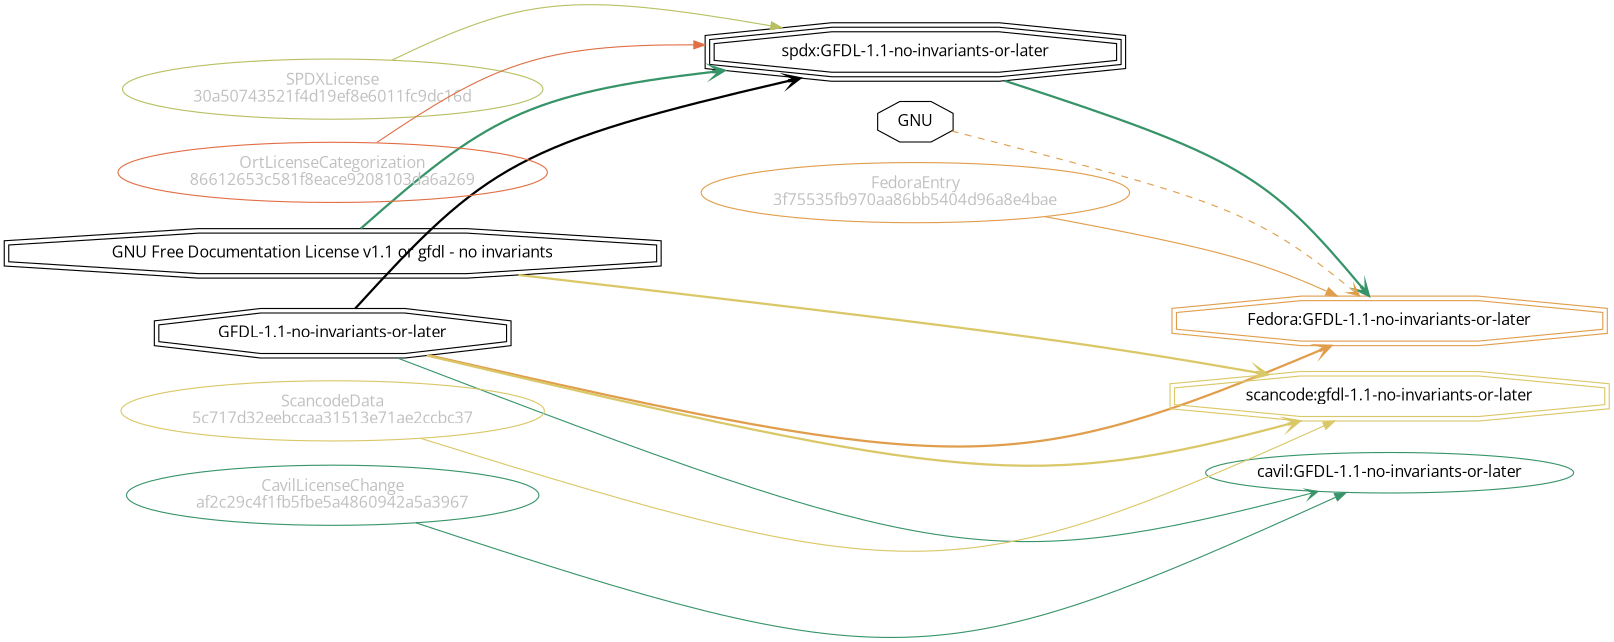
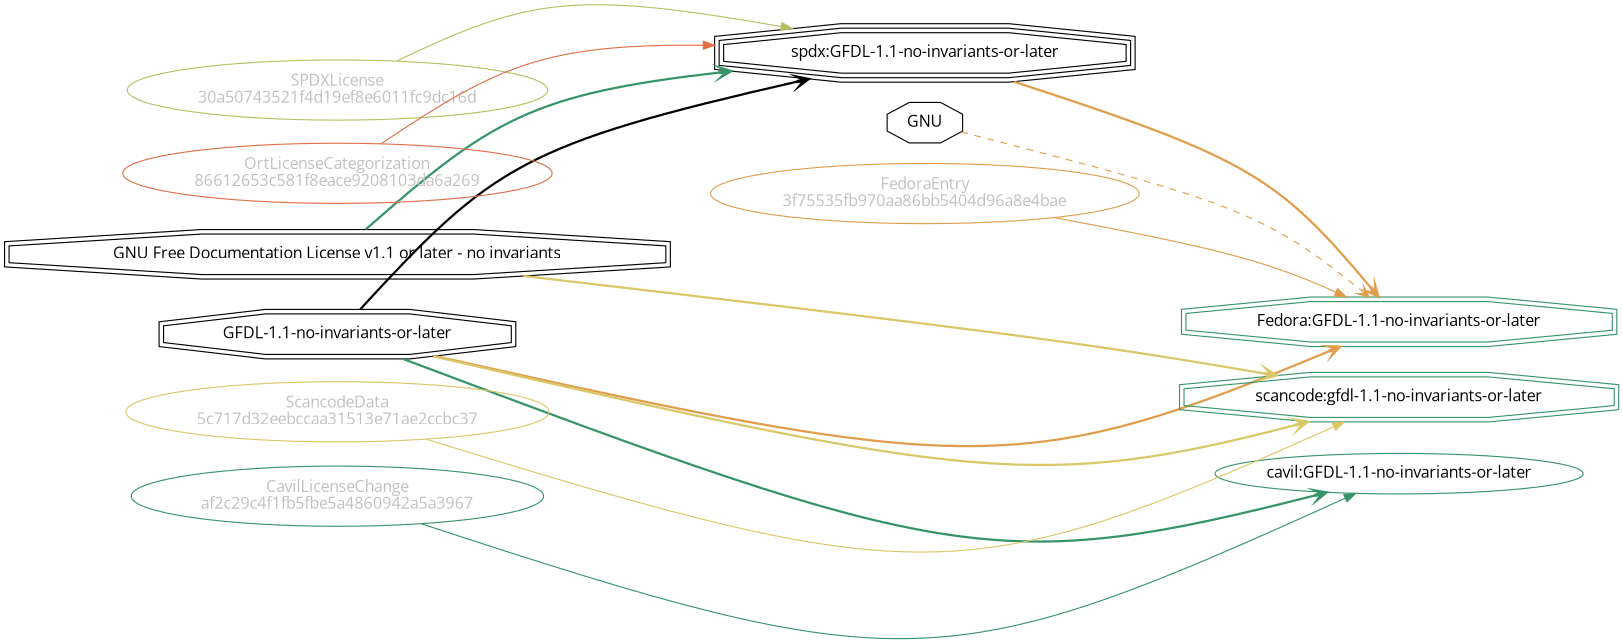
  strict digraph {
    fontname="Open Sans"
    rankdir=LR
    splines=curved
    node [fontname="Open Sans" shape=ellipse]
    edge [color="#e09d4b" fontname="Open Sans" weight=0.7 arrowhead=vee style=bold]
    n1 [color="#b8bf62" fillcolor="beige;1" fontcolor=gray label="SPDXLicense\n30a50743521f4d19ef8e6011fc9dc16d"]
    n2 [label="spdx:GFDL-1.1-no-invariants-or-later" shape=tripleoctagon]
-   n3 [color="#e09d4b" label="Fedora:GFDL-1.1-no-invariants-or-later" shape=doubleoctagon]
+   n3 [color="#379469" label="Fedora:GFDL-1.1-no-invariants-or-later" shape=doubleoctagon]
    n4 [label="GFDL-1.1-no-invariants-or-later" shape=doubleoctagon]
-   n5 [color="#dac767" label="scancode:gfdl-1.1-no-invariants-or-later" shape=doubleoctagon]
+   n5 [color="#379469" label="scancode:gfdl-1.1-no-invariants-or-later" shape=doubleoctagon]
    n6 [color="#379469" label="cavil:GFDL-1.1-no-invariants-or-later"]
-   n7 [label="GNU Free Documentation License v1.1 or gfdl - no invariants" shape=doubleoctagon]
+   n7 [label="GNU Free Documentation License v1.1 or later - no invariants" shape=doubleoctagon]
    n8 [label=GNU shape=octagon]
    n9 [color="#e09d4b" fillcolor="beige;1" fontcolor=gray label="FedoraEntry\n3f75535fb970aa86bb5404d96a8e4bae"]
    n10 [color="#dac767" fillcolor="beige;1" fontcolor=gray label="ScancodeData\n5c717d32eebccaa31513e71ae2ccbc37"]
    n11 [color="#e06f45" fillcolor="beige;1" fontcolor=gray label="OrtLicenseCategorization\n86612653c581f8eace9208103da6a269"]
    n12 [color="#379469" fillcolor="beige;1" fontcolor=gray label="CavilLicenseChange\naf2c29c4f1fb5fbe5a4860942a5a3967"]
    n1 -> n2 [color="#b8bf62" weight=0.5 arrowhead="" style=""]
-   n2 -> n3 [color="#379469"]
+   n2 -> n3
    n4 -> n2 [color=""]
    n4 -> n3
    n4 -> n5 [color="#dac767"]
-   n4 -> n6 [color="#379469" style=solid]
+   n4 -> n6 [color="#379469"]
    n7 -> n2 [color="#379469"]
    n7 -> n5 [color="#dac767"]
    n8 -> n3 [style=dashed weight=0.5]
    n9 -> n3 [weight=0.5 arrowhead="" style=""]
    n10 -> n5 [color="#dac767" weight=0.5 arrowhead="" style=""]
    n11 -> n2 [color="#e06f45" weight=0.5 arrowhead="" style=""]
    n12 -> n6 [color="#379469" weight=0.5 arrowhead="" style=""]
  }
